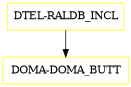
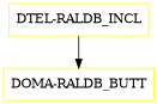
  digraph {
    node [color=yellow shape=box]
    "DTEL-RALDB_INCL"
-   "DOMA-RALDB_BUTT" [label="DOMA-DOMA_BUTT"]
+   "DOMA-RALDB_BUTT"
    "DTEL-RALDB_INCL" -> "DOMA-RALDB_BUTT"
  }
